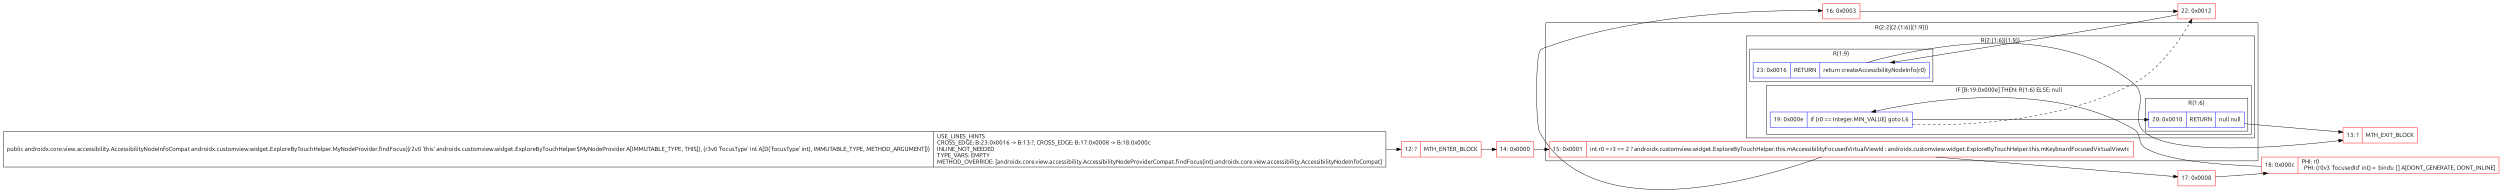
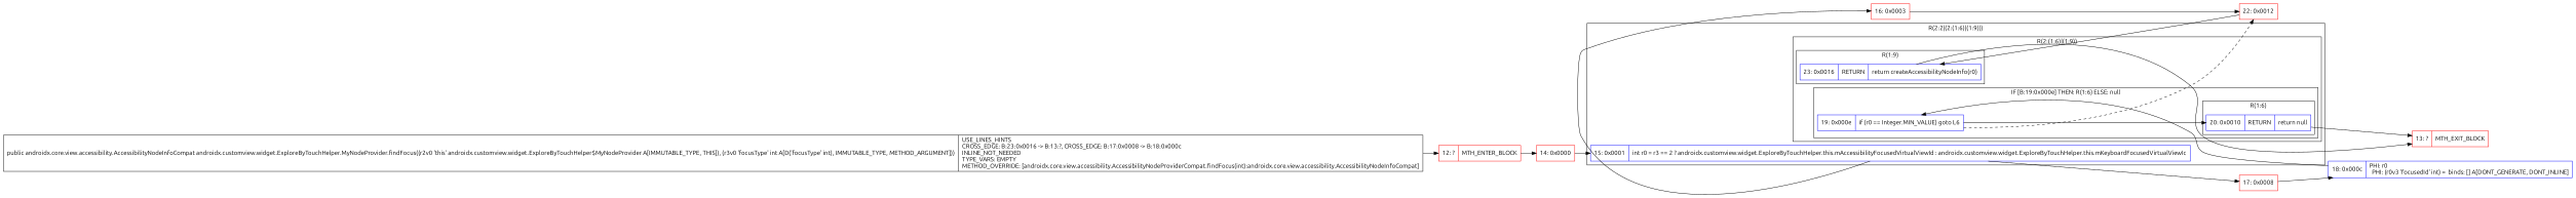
  digraph {
    fontname=Ubuntu
    rankdir=LR
    node [color=red fontname=Ubuntu shape=record]
    edge [fontname=Ubuntu]
-   n1 [color=blue label="{20\:\ 0x0010|RETURN\l|null null\l}"]
+   n1 [color=blue label="{20\:\ 0x0010|RETURN\l|return null\l}"]
    n2 [color=blue label="{19\:\ 0x000e|if (r0 == Integer.MIN_VALUE) goto L6\l}"]
    n3 [color=blue label="{23\:\ 0x0016|RETURN\l|return createAccessibilityNodeInfo(r0)\l}"]
-   n4 [label="{15\:\ 0x0001|int r0 = r3 == 2 ? androidx.customview.widget.ExploreByTouchHelper.this.mAccessibilityFocusedVirtualViewId : androidx.customview.widget.ExploreByTouchHelper.this.mKeyboardFocusedVirtualViewId\l}"]
+   n4 [color=blue label="{15\:\ 0x0001|int r0 = r3 == 2 ? androidx.customview.widget.ExploreByTouchHelper.this.mAccessibilityFocusedVirtualViewId : androidx.customview.widget.ExploreByTouchHelper.this.mKeyboardFocusedVirtualViewId\l}"]
    n5 [label="{13\:\ ?|MTH_EXIT_BLOCK\l}"]
    n6 [label="{22\:\ 0x0012}"]
    n7 [label="{16\:\ 0x0003}"]
    n8 [label="{17\:\ 0x0008}"]
-   n9 [label="{18\:\ 0x000c|PHI: r0 \l  PHI: (r0v3 'focusedId' int) =  binds: [] A[DONT_GENERATE, DONT_INLINE]\l}"]
+   n9 [color=blue label="{18\:\ 0x000c|PHI: r0 \l  PHI: (r0v3 'focusedId' int) =  binds: [] A[DONT_GENERATE, DONT_INLINE]\l}"]
    n10 [label="{12\:\ ?|MTH_ENTER_BLOCK\l}"]
    n11 [label="{14\:\ 0x0000}"]
    n12 [label="{public androidx.core.view.accessibility.AccessibilityNodeInfoCompat androidx.customview.widget.ExploreByTouchHelper.MyNodeProvider.findFocus((r2v0 'this' androidx.customview.widget.ExploreByTouchHelper$MyNodeProvider A[IMMUTABLE_TYPE, THIS]), (r3v0 'focusType' int A[D('focusType' int), IMMUTABLE_TYPE, METHOD_ARGUMENT]))  | USE_LINES_HINTS\lCROSS_EDGE: B:23:0x0016 \-\> B:13:?, CROSS_EDGE: B:17:0x0008 \-\> B:18:0x000c\lINLINE_NOT_NEEDED\lTYPE_VARS: EMPTY\lMETHOD_OVERRIDE: [androidx.core.view.accessibility.AccessibilityNodeProviderCompat.findFocus(int):androidx.core.view.accessibility.AccessibilityNodeInfoCompat]\l}" color=""]
    subgraph cluster_1 {
      label="R(2:2|(2:(1:6)|(1:9)))"
      n4
      subgraph cluster_2 {
        label="R(2:(1:6)|(1:9))"
        subgraph cluster_3 {
          label="IF [B:19:0x000e] THEN: R(1:6) ELSE: null"
          n2
          subgraph cluster_4 {
            label="R(1:6)"
            n1
          }
        }
        subgraph cluster_5 {
          label="R(1:9)"
          n3
        }
      }
    }
    n1 -> n5
    n2 -> n1
    n2 -> n6 [style=dashed]
    n3 -> n5
    n4 -> n7
    n4 -> n8
    n6 -> n3
    n7 -> n6
    n8 -> n9
    n9 -> n2
    n10 -> n11
    n11 -> n4
    n12 -> n10
  }
